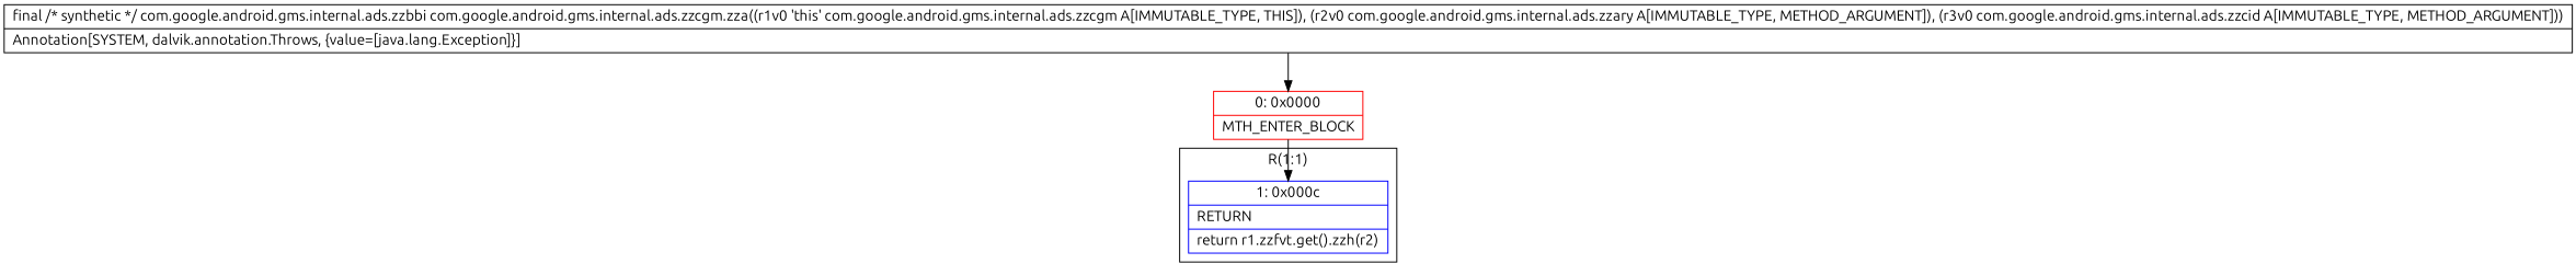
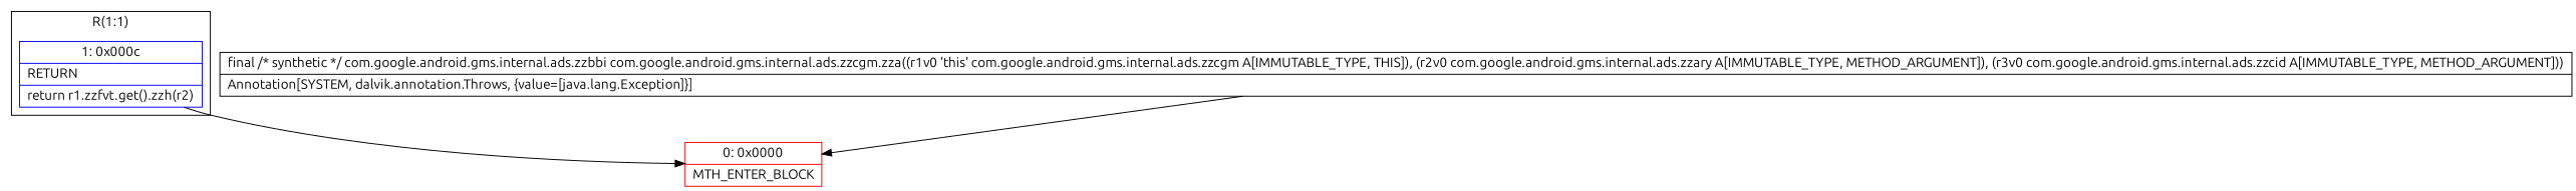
  digraph {
    fontname=Ubuntu
    node [shape=record fontname=Ubuntu]
    edge [fontname=Ubuntu]
    n1 [color=blue label="{1\:\ 0x000c|RETURN\l|return r1.zzfvt.get().zzh(r2)\l}"]
    n2 [color=red label="{0\:\ 0x0000|MTH_ENTER_BLOCK\l}"]
    n3 [label="{final \/* synthetic *\/ com.google.android.gms.internal.ads.zzbbi com.google.android.gms.internal.ads.zzcgm.zza((r1v0 'this' com.google.android.gms.internal.ads.zzcgm A[IMMUTABLE_TYPE, THIS]), (r2v0 com.google.android.gms.internal.ads.zzary A[IMMUTABLE_TYPE, METHOD_ARGUMENT]), (r3v0 com.google.android.gms.internal.ads.zzcid A[IMMUTABLE_TYPE, METHOD_ARGUMENT]))  | Annotation[SYSTEM, dalvik.annotation.Throws, \{value=[java.lang.Exception]\}]\l}"]
    subgraph cluster_1 {
      label="R(1:1)"
      n1
    }
-   n2 -> n1
+   n1 -> n2
    n3 -> n2
  }
